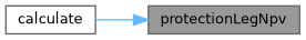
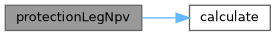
  digraph {
    rankdir=RL
    node [fontname=Helvetica fontsize=10 shape=box style=filled]
    n1 [color=gray40 fillcolor=grey60 fontcolor=black height=0.2 label=protectionLegNpv width=0.4]
    n2 [color=grey40 fillcolor=white height=0.2 label=calculate width=0.4]
-   n1 -> n2 [color=steelblue1 dir=back fontname=Helvetica fontsize=10 labelfontname=Helvetica labelfontsize=10 style=solid]
+   n2 -> n1 [color=steelblue1 dir=back fontname=Helvetica fontsize=10 labelfontname=Helvetica labelfontsize=10 style=solid]
  }
